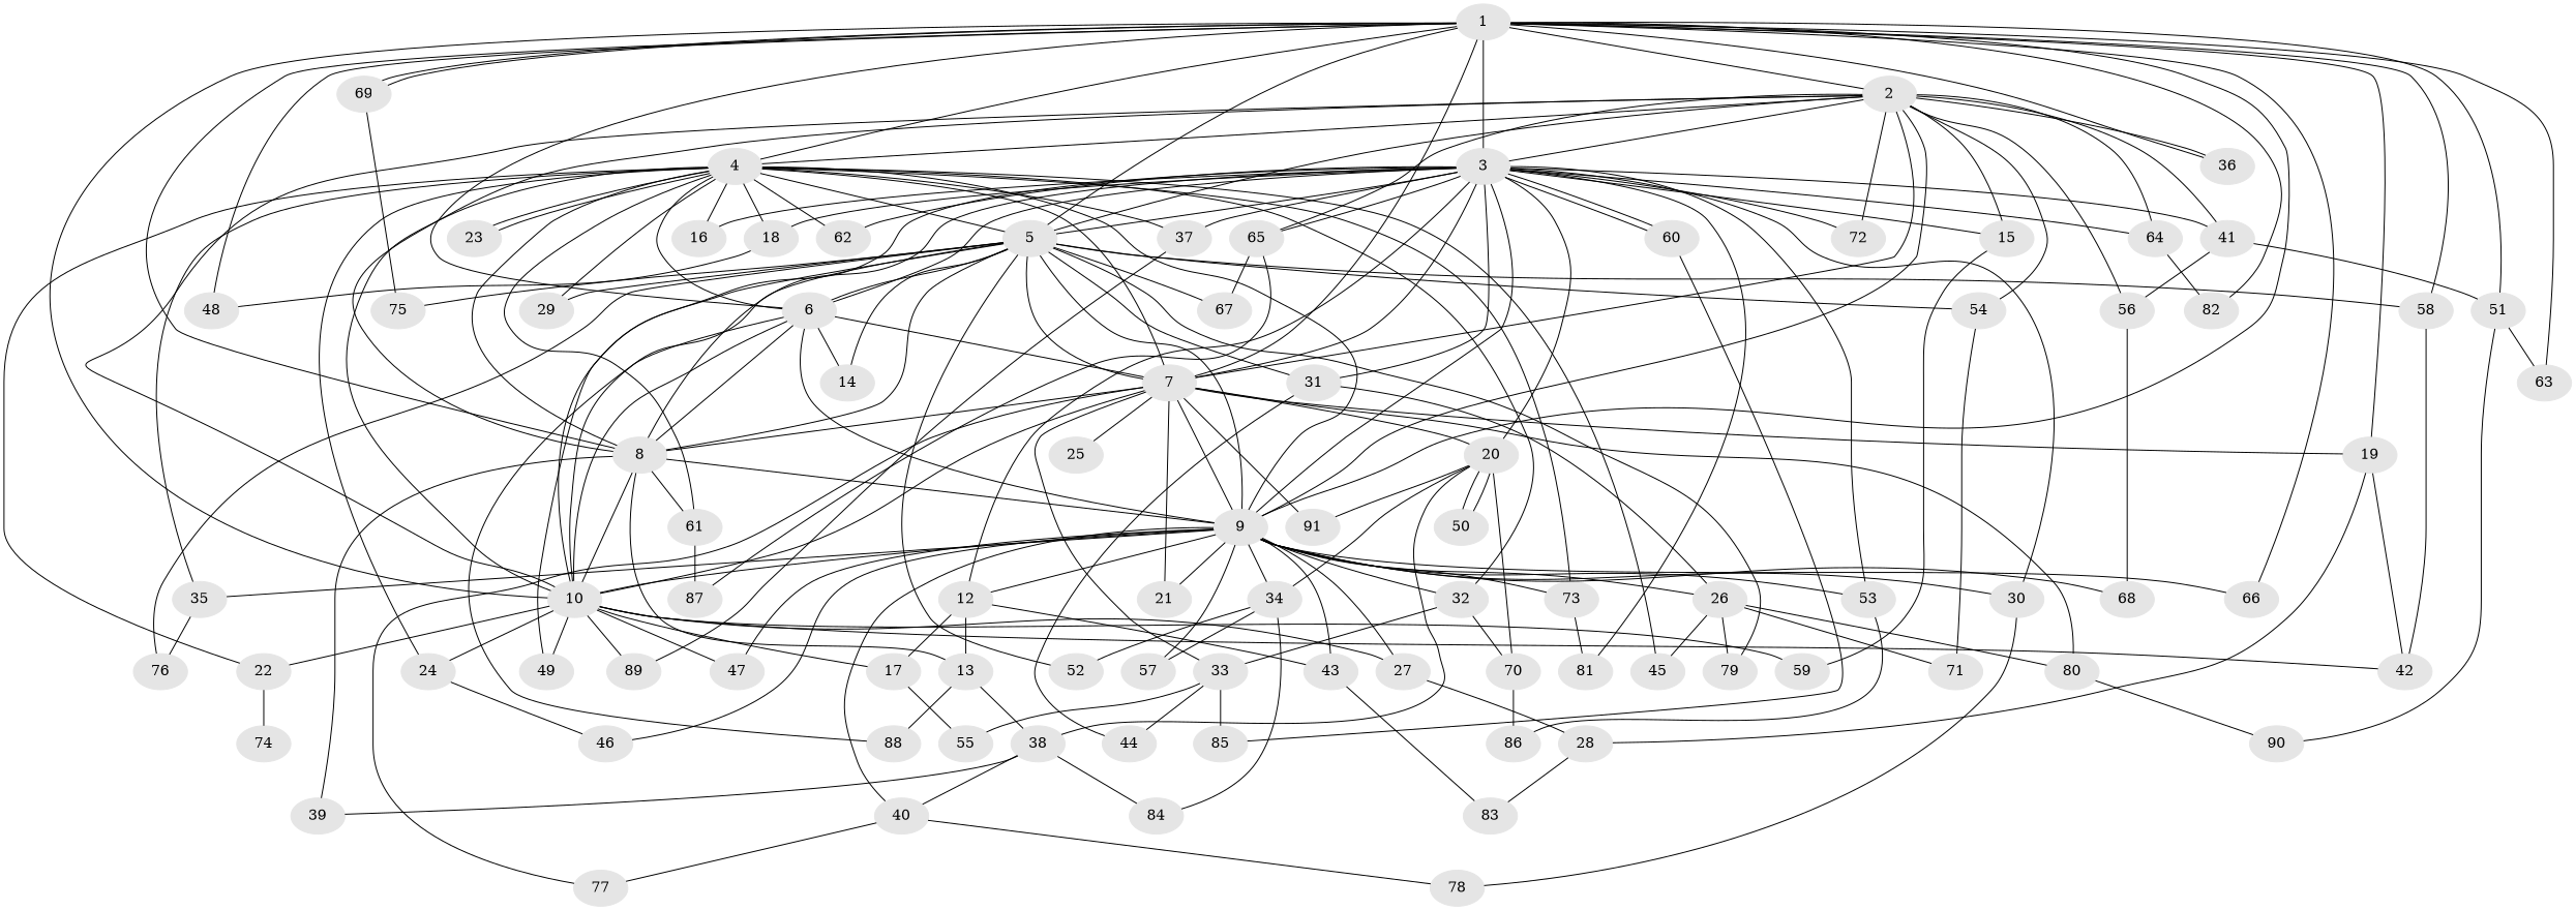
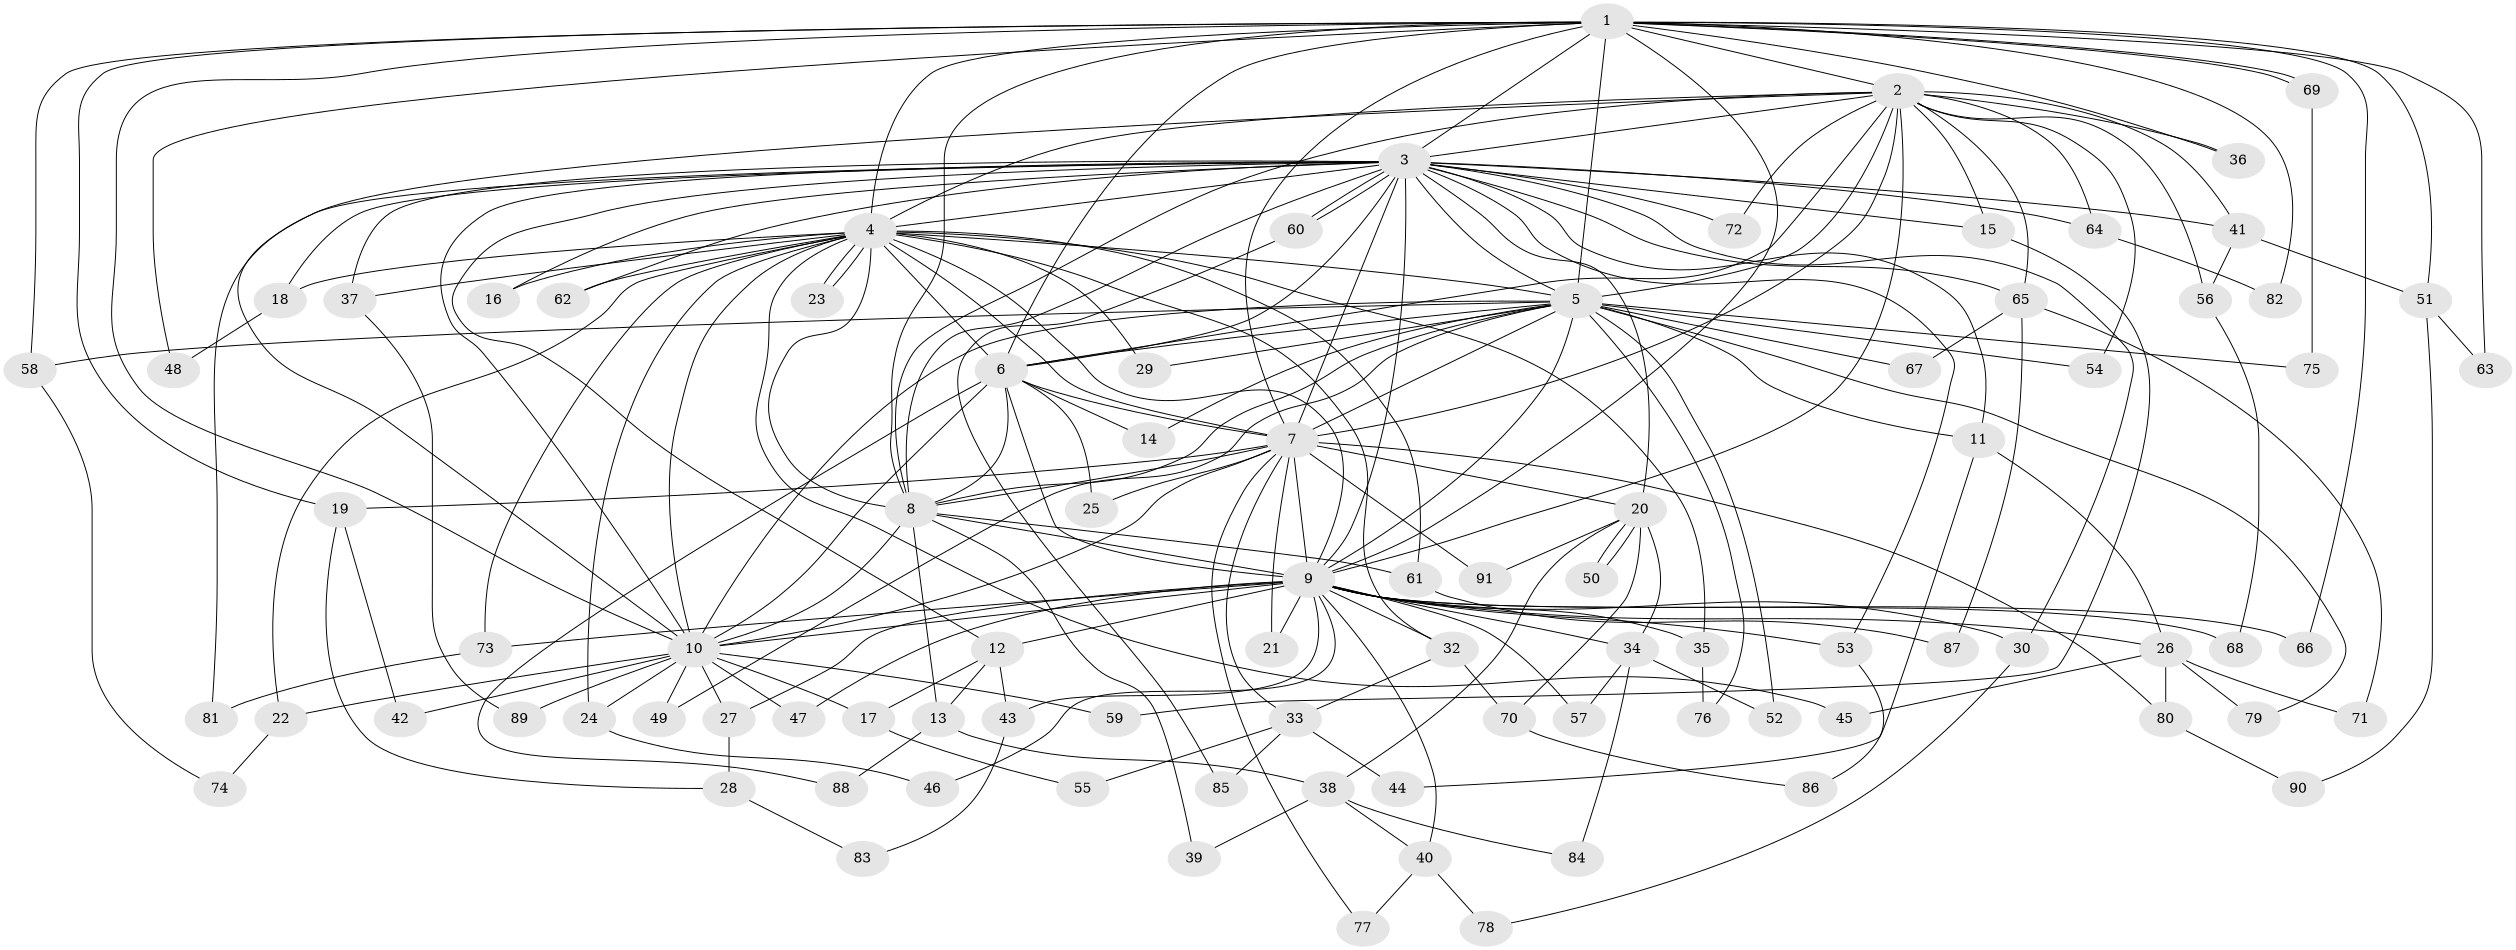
  graph {
    node [color=gray90 style=filled]
    1
    2
    3
    4
    5
    6
    7
    8
    9
    10
    19
    36
    48
    51
    58
    63
    66
    69
    82
    15
    41
    54
    56
    64
    65
    72
-   11 [label=31]
+   11
    12
    16
    18
    20
    30
    37
    53
    60
    62
    81
    22
    23
    24
    29
    32
    35
    45
    61
    73
    14
    49
    52
    67
    75
    76
    79
    25
    88
    21
    n57 [label=91]
    33
    77
    80
    13
    39
    26
    27
    34
    40
    43
    46
    47
    57
    68
    17
    42
    59
    89
    28
    90
    74
    71
    87
    44
    38
    50
    70
    78
    86
    85
    55
    84
    83
    1 -- 2
    1 -- 3
    1 -- 4
    1 -- 5
    1 -- 6
    1 -- 7
    1 -- 8
    1 -- 9
    1 -- 10
    1 -- 19
    1 -- 36
    1 -- 48
    1 -- 51
    1 -- 58
    1 -- 63
    1 -- 66
    1 -- 69
    1 -- 69
    1 -- 82
    2 -- 3
    2 -- 4
    2 -- 5
+   2 -- 6
    2 -- 7
    2 -- 8
    2 -- 9
    2 -- 10
    2 -- 36
    2 -- 15
    2 -- 41
    2 -- 54
    2 -- 56
    2 -- 64
    2 -- 65
    2 -- 72
+   3 -- 4
    3 -- 5
    3 -- 6
    3 -- 7
    3 -- 8
    3 -- 9
    3 -- 10
    3 -- 15
    3 -- 41
    3 -- 64
    3 -- 65
    3 -- 72
    3 -- 11
    3 -- 12
    3 -- 16
    3 -- 18
    3 -- 20
    3 -- 30
    3 -- 37
    3 -- 53
    3 -- 60
    3 -- 60
    3 -- 62
    3 -- 81
    4 -- 5
    4 -- 6
    4 -- 7
    4 -- 8
    4 -- 9
    4 -- 10
    4 -- 16
    4 -- 18
    4 -- 37
    4 -- 62
    4 -- 22
    4 -- 23
    4 -- 23
    4 -- 24
    4 -- 29
    4 -- 32
    4 -- 35
    4 -- 45
    4 -- 61
    4 -- 73
    5 -- 6
    5 -- 7
    5 -- 8
    5 -- 9
    5 -- 10
    5 -- 58
    5 -- 54
    5 -- 11
    5 -- 29
    5 -- 14
    5 -- 49
    5 -- 52
    5 -- 67
    5 -- 75
    5 -- 76
    5 -- 79
    6 -- 7
    6 -- 8
    6 -- 9
    6 -- 10
    6 -- 14
+   6 -- 25
    6 -- 88
    7 -- 8
    7 -- 9
    7 -- 10
    7 -- 19
    7 -- 20
    7 -- 25
    7 -- 21
    7 -- n57
    7 -- 33
    7 -- 77
    7 -- 80
    8 -- 9
    8 -- 10
    8 -- 61
    8 -- 13
    8 -- 39
    9 -- 10
    9 -- 66
    9 -- 12
    9 -- 30
    9 -- 53
    9 -- 32
    9 -- 35
    9 -- 73
    9 -- 21
    9 -- 26
    9 -- 27
    9 -- 34
    9 -- 40
    9 -- 43
    9 -- 46
    9 -- 47
    9 -- 57
    9 -- 68
    10 -- 22
    10 -- 24
    10 -- 49
    10 -- 27
    10 -- 47
    10 -- 17
    10 -- 42
    10 -- 59
    10 -- 89
    19 -- 42
    19 -- 28
    51 -- 63
    51 -- 90
-   58 -- 42
+   58 -- 74
    69 -- 75
    15 -- 59
    41 -- 51
    41 -- 56
    56 -- 68
    64 -- 82
    65 -- 67
-   54 -- 71
+   65 -- 71
    65 -- 87
    11 -- 26
    11 -- 44
    12 -- 13
    12 -- 43
    12 -- 17
    18 -- 48
    20 -- n57
    20 -- 34
    20 -- 38
    20 -- 50
    20 -- 50
    20 -- 70
    30 -- 78
    37 -- 89
    53 -- 86
    60 -- 85
    22 -- 74
    24 -- 46
    32 -- 33
    32 -- 70
    35 -- 76
    61 -- 87
    73 -- 81
    33 -- 44
    33 -- 85
    33 -- 55
    80 -- 90
    13 -- 88
    13 -- 38
    26 -- 45
    26 -- 79
    26 -- 80
    26 -- 71
    27 -- 28
    34 -- 52
    34 -- 57
    34 -- 84
    40 -- 77
    40 -- 78
    43 -- 83
    17 -- 55
    28 -- 83
    38 -- 39
    38 -- 40
    38 -- 84
    70 -- 86
  }
